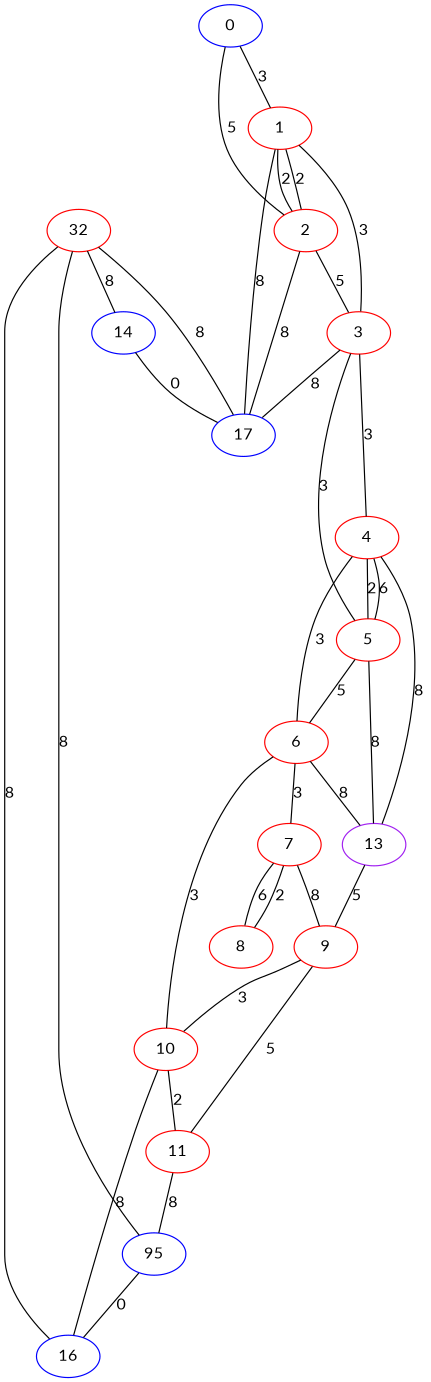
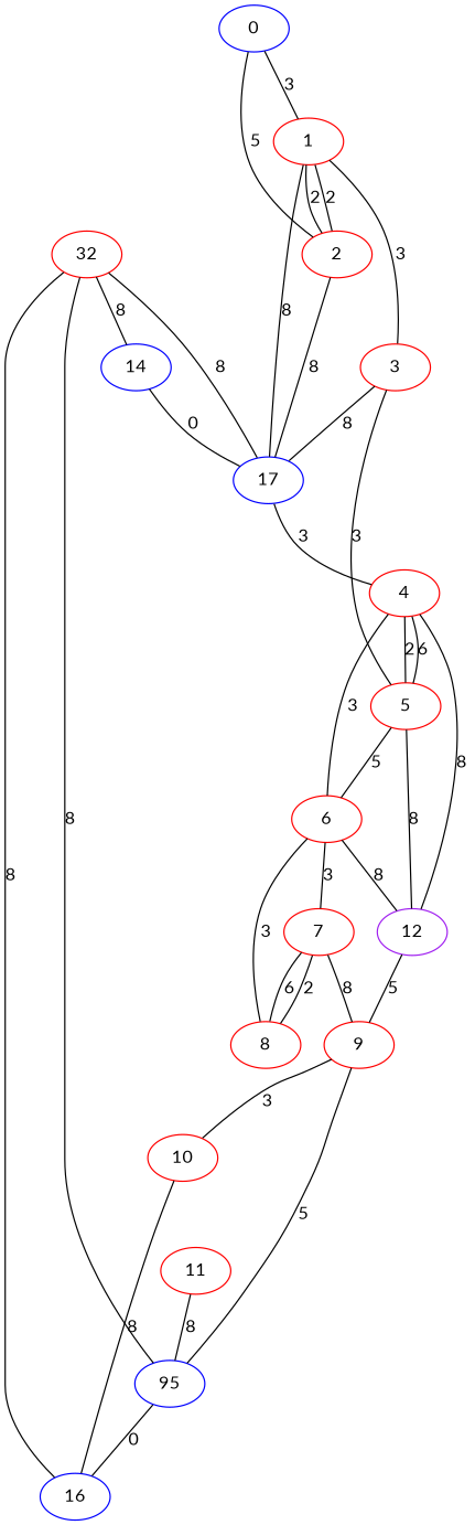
  graph {
    fontname=Lato
    node [color=red fontname=Lato weight=1]
    edge [fontname=Lato]
    0 [color=blue]
    1
    2
    3
    17 [color=blue weight=3]
    14 [color=blue weight=3]
    4
    5
    6
-   13 [color=purple weight=4]
+   13 [color=purple weight=4 label=12]
    7
    8
    9
    10
    11
    16 [color=blue weight=3]
    n17 [color=blue label=95 weight=3]
    n18 [label=32]
    0 -- 1 [label=3]
    0 -- 2 [label=5]
    1 -- 2 [label=2]
    1 -- 2 [label=2]
    1 -- 3 [label=3]
    1 -- 17 [label=8]
-   2 -- 3 [label=5]
    2 -- 17 [label=8]
    3 -- 17 [label=8]
-   3 -- 4 [label=3]
+   17 -- 4 [label=3]
    3 -- 5 [label=3]
    14 -- 17 [label=0]
    4 -- 5 [label=2]
    4 -- 5 [label=6]
    4 -- 6 [label=3]
    4 -- 13 [label=8]
    5 -- 6 [label=5]
    5 -- 13 [label=8]
    6 -- 13 [label=8]
    6 -- 7 [label=3]
-   6 -- 10 [label=3]
+   6 -- 8 [label=3]
    13 -- 9 [label=5]
    7 -- 8 [label=2]
    7 -- 8 [label=6]
    7 -- 9 [label=8]
    9 -- 10 [label=3]
-   9 -- 11 [label=5]
-   10 -- 11 [label=2]
+   9 -- n17 [label=5]
    10 -- 16 [label=8]
    11 -- n17 [label=8]
    n17 -- 16 [label=0]
    n18 -- 17 [label=8]
    n18 -- 14 [label=8]
    n18 -- 16 [label=8]
    n18 -- n17 [label=8]
  }
